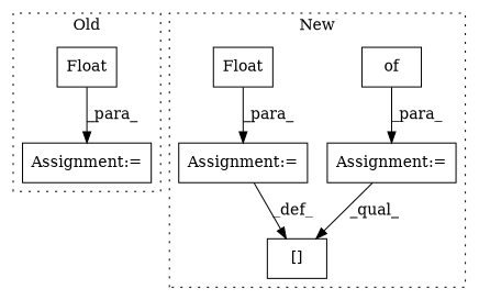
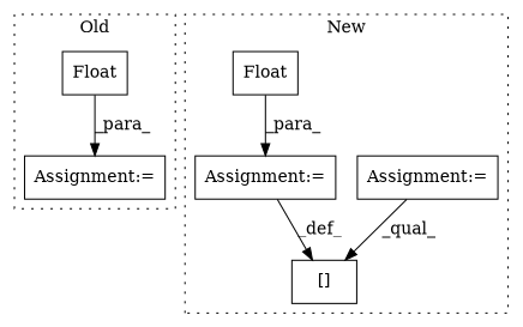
  digraph {
    node [a=32 l="6,1" shape=box]
    n1 [label=Float s="2821,2833"]
    n2 [a=7 l=12 label="Assignment:=" s=2746]
-   n3 [l=4 label=of s=2773]
    n4 [a=7 l=1 label="Assignment:=" s=2768]
    n5 [a=2 l="21,1" label="[]" s="3169,3196"]
    n6 [a=7 l=8 label="Assignment:=" s=3197]
    n7 [label=Float s="3220,3233"]
    subgraph cluster_1 {
      label=Old
      style=dotted
      n1
      n2
    }
    subgraph cluster_2 {
      label=New
      style=dotted
-     n3
      n4
      n5
      n6
      n7
    }
    n1 -> n2 [label=_para_]
-   n3 -> n4 [label=_para_]
    n4 -> n5 [label=_qual_]
    n6 -> n5 [label=_def_]
    n7 -> n6 [label=_para_]
  }
